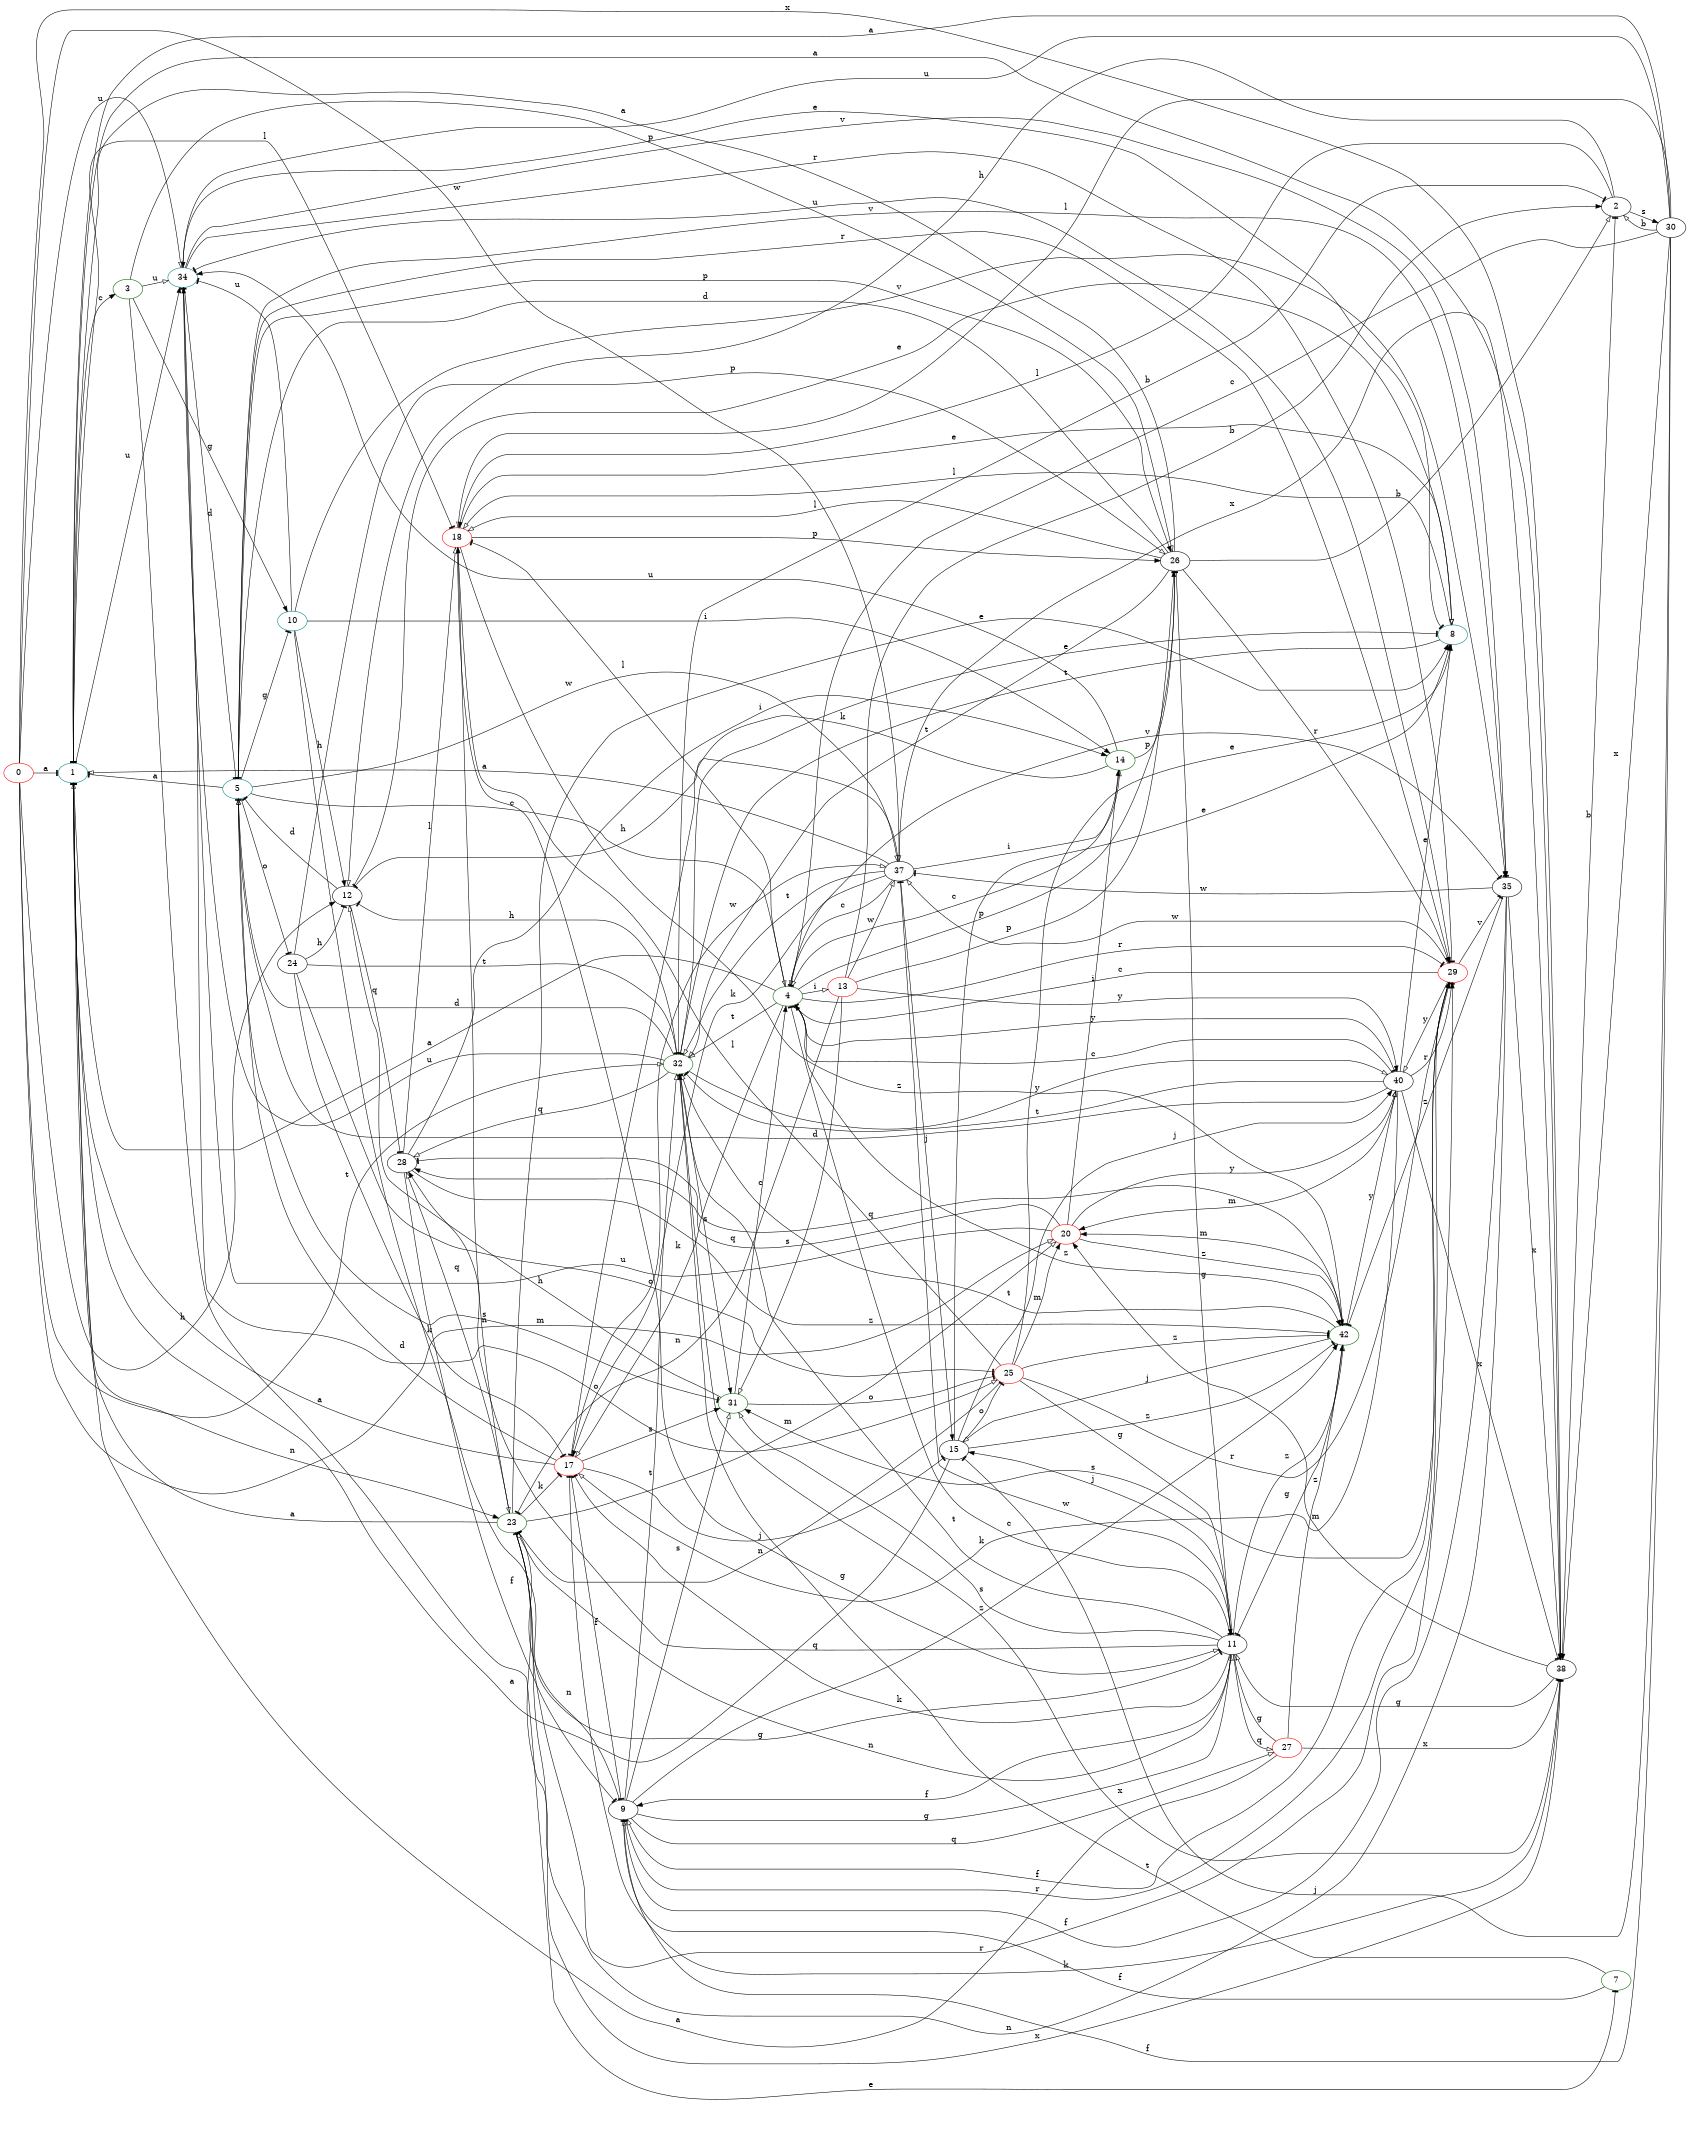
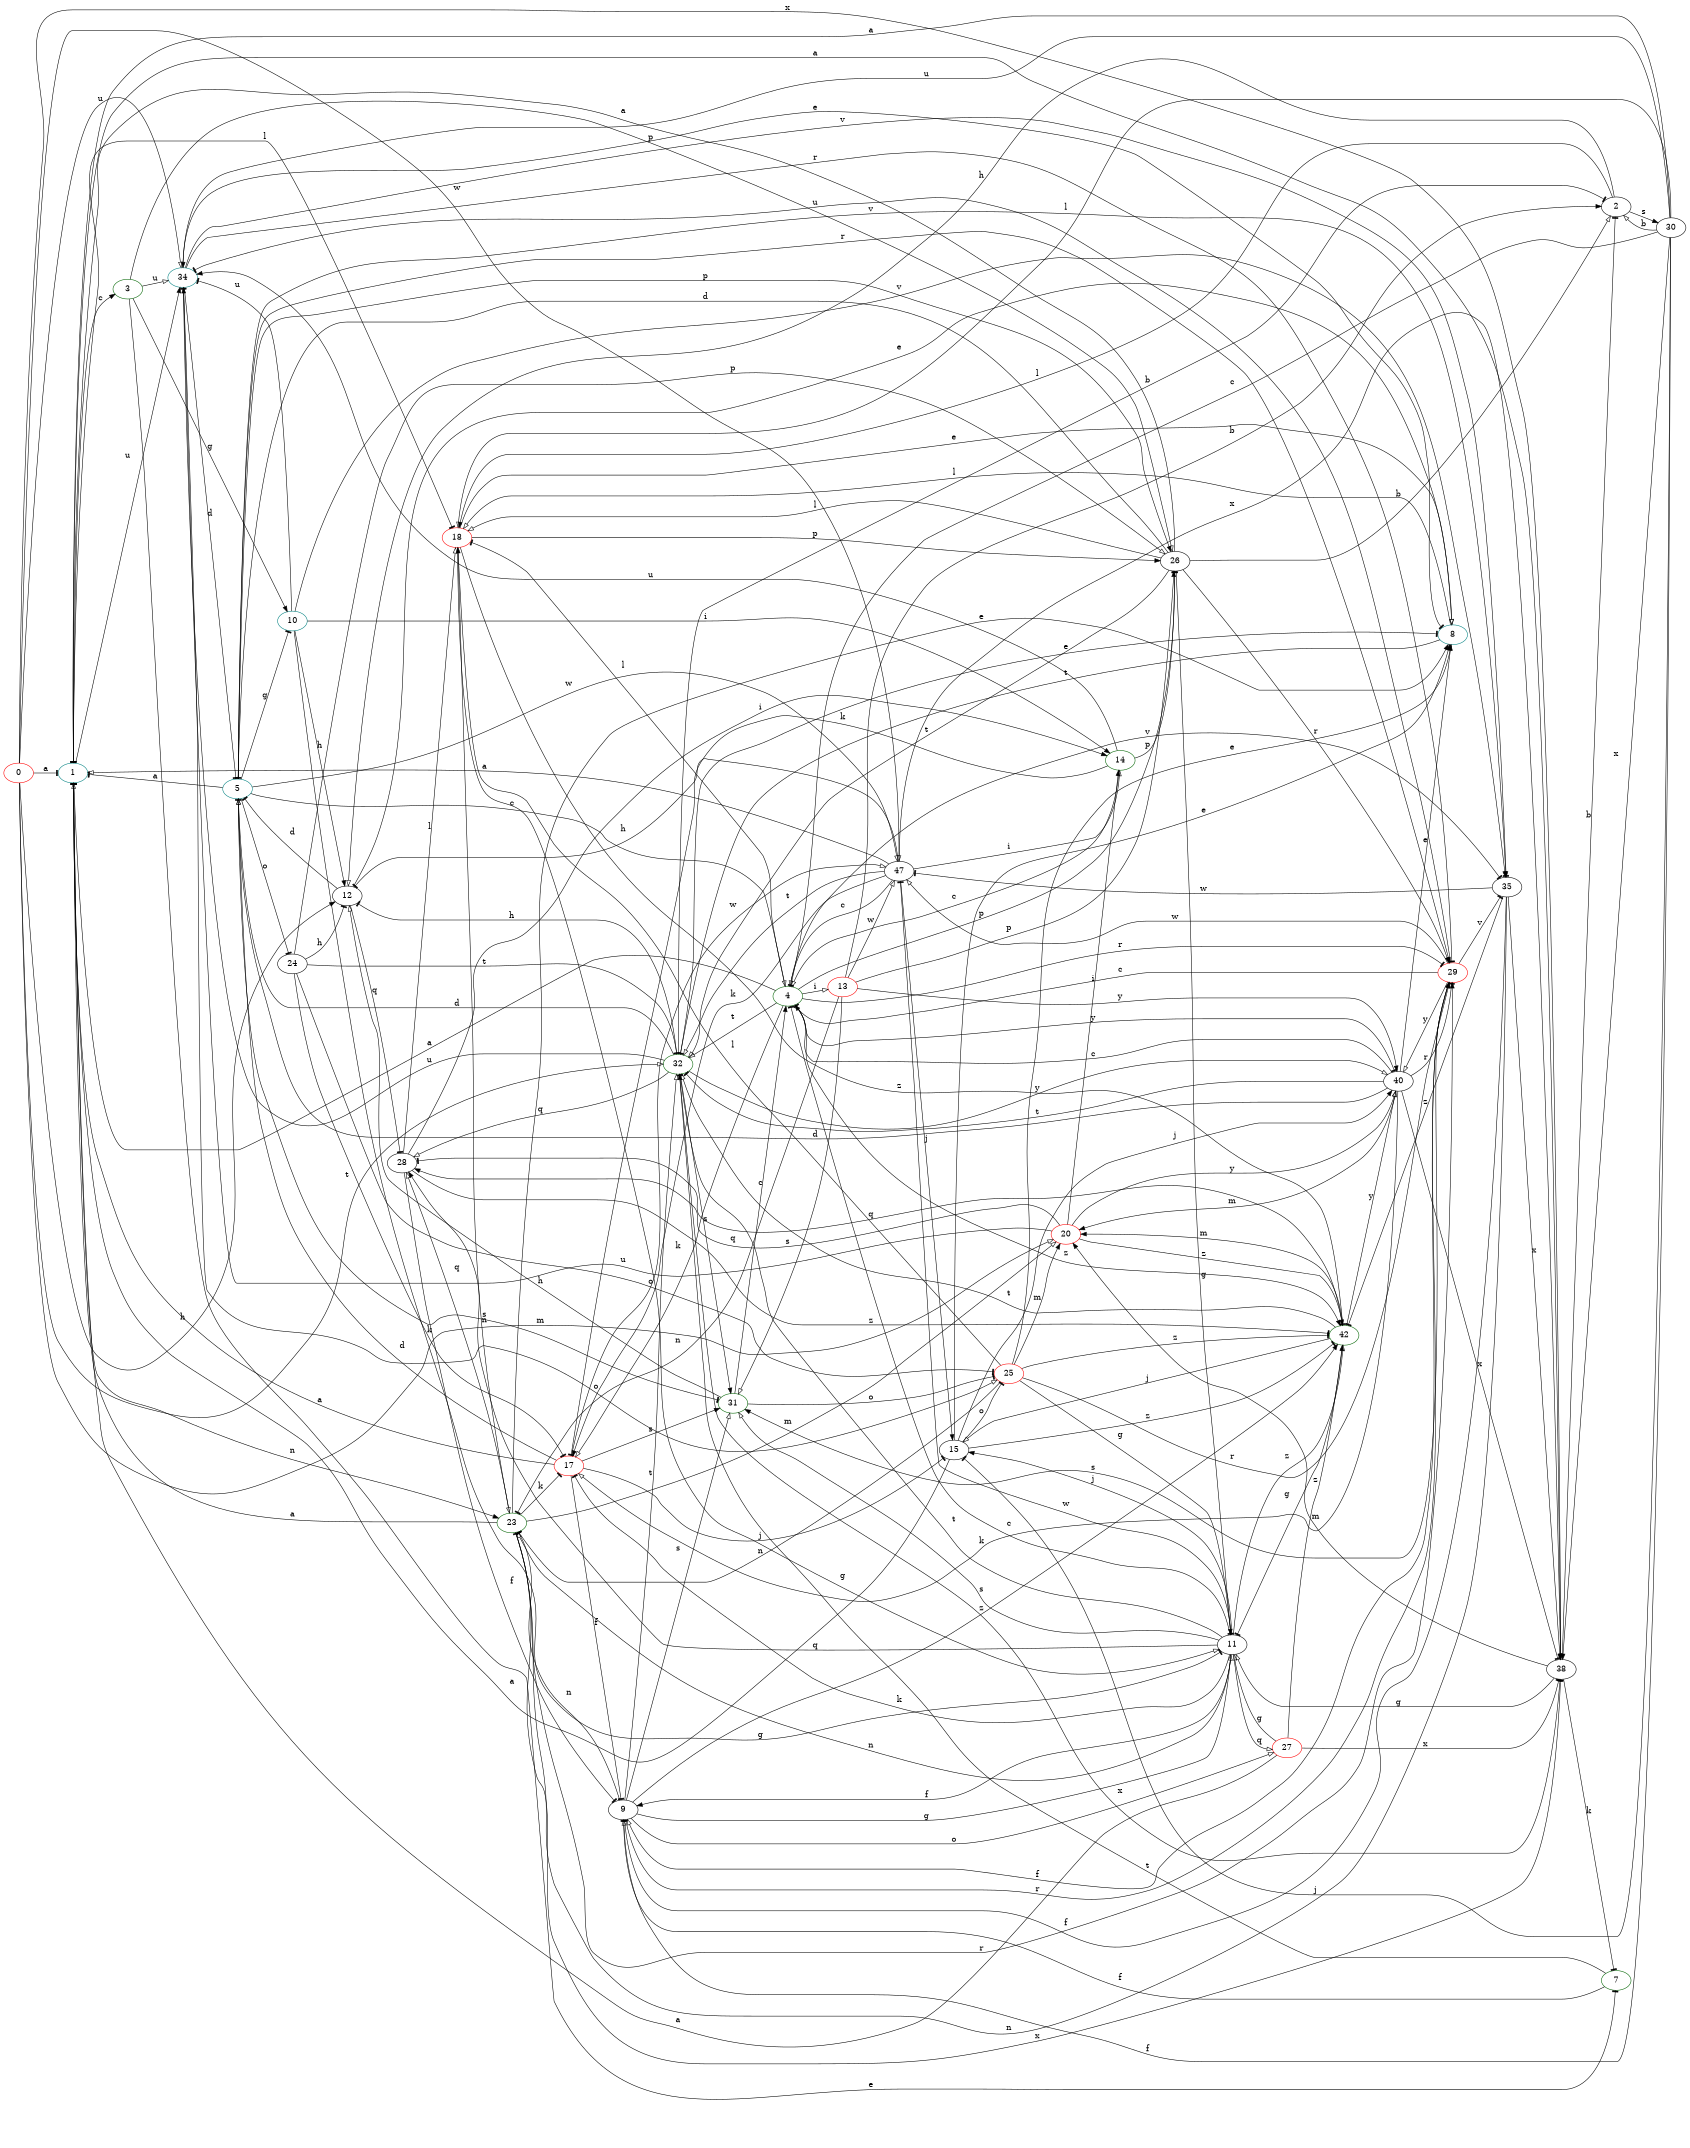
  strict digraph {
    rankdir=LR
    node [color=black]
    edge [arrowhead=tee]
    0 [color=red]
    1 [color=teal]
    12
    20 [color=red]
    32 [color=darkgreen]
    34 [color=teal]
-   37
+   37 [label=47]
    38
    3 [color=darkgreen]
    18 [color=red]
    23 [color=darkgreen]
    5 [color=teal]
    8 [color=teal]
    28
    40
    42 [color=darkgreen]
    14 [color=darkgreen]
    2
    31 [color=darkgreen]
    29 [color=red]
    35
    25 [color=red]
    17 [color=red]
    4 [color=darkgreen]
    15
    11
    7 [color=darkgreen]
    10 [color=teal]
    26
    30
    9
    13 [color=red]
    24
    27 [color=red]
    0 -> 1 [label=a]
    0 -> 12 [arrowhead=normal label=h]
    0 -> 20 [arrowhead=onormal label=m]
    0 -> 32 [arrowhead=onormal label=t]
    0 -> 34 [arrowhead=onormal label=u]
    0 -> 37 [arrowhead=onormal label=w]
    0 -> 38 [arrowhead=normal label=x]
    1 -> 34 [arrowhead=normal label=u]
    1 -> 3 [arrowhead=normal label=c]
    1 -> 18 [label=l]
    1 -> 23 [arrowhead=normal label=n]
    12 -> 5 [label=d]
    12 -> 8 [arrowhead=onormal label=e]
    12 -> 28 [label=q]
    20 -> 34 [arrowhead=normal label=u]
    20 -> 28 [arrowhead=normal label=q]
    20 -> 40 [arrowhead=onormal label=y]
    20 -> 42 [arrowhead=normal label=z]
    20 -> 14 [arrowhead=normal label=i]
    32 -> 12 [label=h]
    32 -> 34 [label=u]
    32 -> 38 [label=x]
    32 -> 5 [arrowhead=onormal label=d]
    32 -> 8 [label=e]
    32 -> 28 [arrowhead=onormal label=q]
    32 -> 40 [arrowhead=onormal label=y]
    32 -> 2 [label=b]
    32 -> 31 [arrowhead=normal label=s]
    34 -> 5 [label=d]
    34 -> 8 [label=e]
    34 -> 29 [label=r]
    34 -> 35 [arrowhead=normal label=v]
    34 -> 25 [arrowhead=onormal label=o]
    37 -> 1 [arrowhead=onormal label=a]
    37 -> 12 [label=h]
    37 -> 32 [arrowhead=onormal label=t]
    37 -> 38 [arrowhead=onormal label=x]
    37 -> 14 [arrowhead=onormal label=i]
    37 -> 17 [arrowhead=normal label=k]
    37 -> 4 [arrowhead=onormal label=c]
    37 -> 15 [arrowhead=normal label=j]
    38 -> 1 [label=a]
    38 -> 20 [arrowhead=normal label=m]
    38 -> 2 [label=b]
-   38 -> 17 [label=k]
+   38 -> 7 [label=k]
    38 -> 11 [arrowhead=onormal label=g]
    3 -> 34 [arrowhead=onormal label=u]
    3 -> 7 [label=e]
    3 -> 10 [arrowhead=normal label=g]
    3 -> 26 [arrowhead=onormal label=p]
    18 -> 23 [arrowhead=onormal label=n]
    18 -> 8 [arrowhead=onormal label=e]
    18 -> 42 [label=z]
    18 -> 11 [arrowhead=onormal label=g]
    18 -> 26 [arrowhead=normal label=p]
    23 -> 1 [arrowhead=onormal label=a]
    23 -> 20 [arrowhead=onormal label=m]
    23 -> 38 [label=x]
    23 -> 8 [arrowhead=normal label=e]
    23 -> 28 [arrowhead=onormal label=q]
    23 -> 29 [arrowhead=normal label=r]
    23 -> 17 [label=k]
    5 -> 1 [label=a]
    5 -> 37 [arrowhead=onormal label=w]
    5 -> 31 [label=s]
    5 -> 29 [arrowhead=normal label=r]
    5 -> 35 [label=v]
    5 -> 4 [arrowhead=onormal label=c]
    5 -> 10 [label=g]
    5 -> 26 [arrowhead=normal label=p]
    5 -> 24 [label=o]
    8 -> 32 [label=t]
    8 -> 18 [arrowhead=onormal label=l]
    28 -> 18 [arrowhead=onormal label=l]
    28 -> 42 [label=z]
    28 -> 14 [arrowhead=normal label=i]
    28 -> 9 [label=f]
    40 -> 20 [arrowhead=normal label=m]
    40 -> 32 [label=t]
    40 -> 38 [label=x]
    40 -> 5 [label=d]
    40 -> 8 [arrowhead=normal label=e]
    40 -> 29 [label=r]
    40 -> 17 [arrowhead=onormal label=k]
    40 -> 4 [label=c]
    42 -> 20 [arrowhead=normal label=m]
    42 -> 32 [arrowhead=onormal label=t]
    42 -> 28 [label=q]
    42 -> 40 [arrowhead=onormal label=y]
    42 -> 15 [arrowhead=onormal label=j]
    42 -> 11 [label=g]
    14 -> 34 [arrowhead=normal label=u]
    14 -> 17 [label=k]
    14 -> 4 [arrowhead=onormal label=c]
    14 -> 26 [label=p]
    2 -> 12 [arrowhead=onormal label=h]
    2 -> 18 [arrowhead=normal label=l]
    2 -> 30 [arrowhead=normal label=s]
    31 -> 12 [arrowhead=onormal label=h]
    31 -> 25 [label=o]
    31 -> 4 [arrowhead=normal label=c]
    29 -> 34 [label=u]
    29 -> 37 [arrowhead=onormal label=w]
    29 -> 40 [arrowhead=onormal label=y]
    29 -> 31 [arrowhead=normal label=s]
    29 -> 35 [label=v]
    29 -> 4 [arrowhead=normal label=c]
    29 -> 9 [arrowhead=onormal label=f]
    35 -> 37 [label=w]
    35 -> 38 [arrowhead=normal label=x]
    35 -> 23 [label=n]
    35 -> 42 [label=z]
    35 -> 9 [label=f]
    25 -> 20 [arrowhead=normal label=m]
    25 -> 18 [arrowhead=normal label=l]
    25 -> 23 [label=n]
    25 -> 8 [arrowhead=onormal label=e]
    25 -> 42 [label=z]
    25 -> 29 [arrowhead=normal label=r]
    25 -> 11 [arrowhead=normal label=g]
    17 -> 1 [label=a]
    17 -> 37 [arrowhead=onormal label=w]
    17 -> 5 [arrowhead=onormal label=d]
    17 -> 31 [arrowhead=normal label=s]
    17 -> 15 [label=j]
    17 -> 9 [label=f]
    4 -> 1 [label=a]
    4 -> 32 [arrowhead=onormal label=t]
    4 -> 18 [label=l]
    4 -> 40 [label=y]
    4 -> 42 [arrowhead=normal label=z]
    4 -> 29 [label=r]
    4 -> 35 [label=v]
    4 -> 17 [arrowhead=onormal label=k]
    4 -> 26 [label=p]
    4 -> 13 [arrowhead=onormal label=i]
    15 -> 1 [label=a]
    15 -> 8 [arrowhead=normal label=e]
    15 -> 40 [arrowhead=normal label=j]
    15 -> 42 [label=z]
    15 -> 25 [label=o]
    11 -> 32 [label=t]
    11 -> 37 [label=w]
    11 -> 23 [arrowhead=onormal label=n]
    11 -> 28 [arrowhead=normal label=q]
    11 -> 42 [arrowhead=onormal label=z]
    11 -> 31 [arrowhead=onormal label=s]
    11 -> 17 [label=k]
    11 -> 4 [label=c]
    11 -> 15 [arrowhead=normal label=j]
    11 -> 9 [arrowhead=normal label=f]
    11 -> 27 [arrowhead=onormal label=q]
    7 -> 32 [arrowhead=normal label=t]
    7 -> 9 [label=f]
    10 -> 12 [arrowhead=normal label=h]
    10 -> 34 [label=u]
    10 -> 14 [arrowhead=normal label=i]
    10 -> 35 [arrowhead=normal label=v]
    10 -> 11 [label=g]
    26 -> 1 [label=a]
    26 -> 32 [arrowhead=onormal label=t]
    26 -> 18 [arrowhead=onormal label=l]
    26 -> 5 [label=d]
    26 -> 2 [arrowhead=onormal label=b]
    26 -> 29 [arrowhead=normal label=r]
    26 -> 11 [label=g]
    30 -> 1 [label=a]
    30 -> 34 [arrowhead=normal label=u]
    30 -> 38 [arrowhead=normal label=x]
    30 -> 18 [arrowhead=onormal label=l]
    30 -> 2 [arrowhead=onormal label=b]
    30 -> 4 [label=c]
    30 -> 15 [label=j]
    30 -> 9 [arrowhead=onormal label=f]
    9 -> 32 [arrowhead=onormal label=t]
    9 -> 23 [label=n]
    9 -> 42 [arrowhead=normal label=z]
    9 -> 31 [arrowhead=onormal label=s]
    9 -> 29 [arrowhead=normal label=r]
    9 -> 11 [arrowhead=onormal label=g]
-   9 -> 27 [arrowhead=onormal label=q]
+   9 -> 27 [arrowhead=onormal label=o]
    13 -> 37 [arrowhead=onormal label=w]
    13 -> 23 [label=n]
    13 -> 40 [arrowhead=normal label=y]
    13 -> 2 [arrowhead=normal label=b]
    13 -> 31 [arrowhead=onormal label=s]
    13 -> 26 [arrowhead=normal label=p]
    24 -> 12 [label=h]
    24 -> 32 [label=t]
    24 -> 25 [label=o]
    24 -> 17 [label=k]
    24 -> 26 [arrowhead=onormal label=p]
    27 -> 1 [label=a]
    27 -> 38 [label=x]
    27 -> 42 [arrowhead=normal label=z]
    27 -> 11 [arrowhead=onormal label=g]
  }
